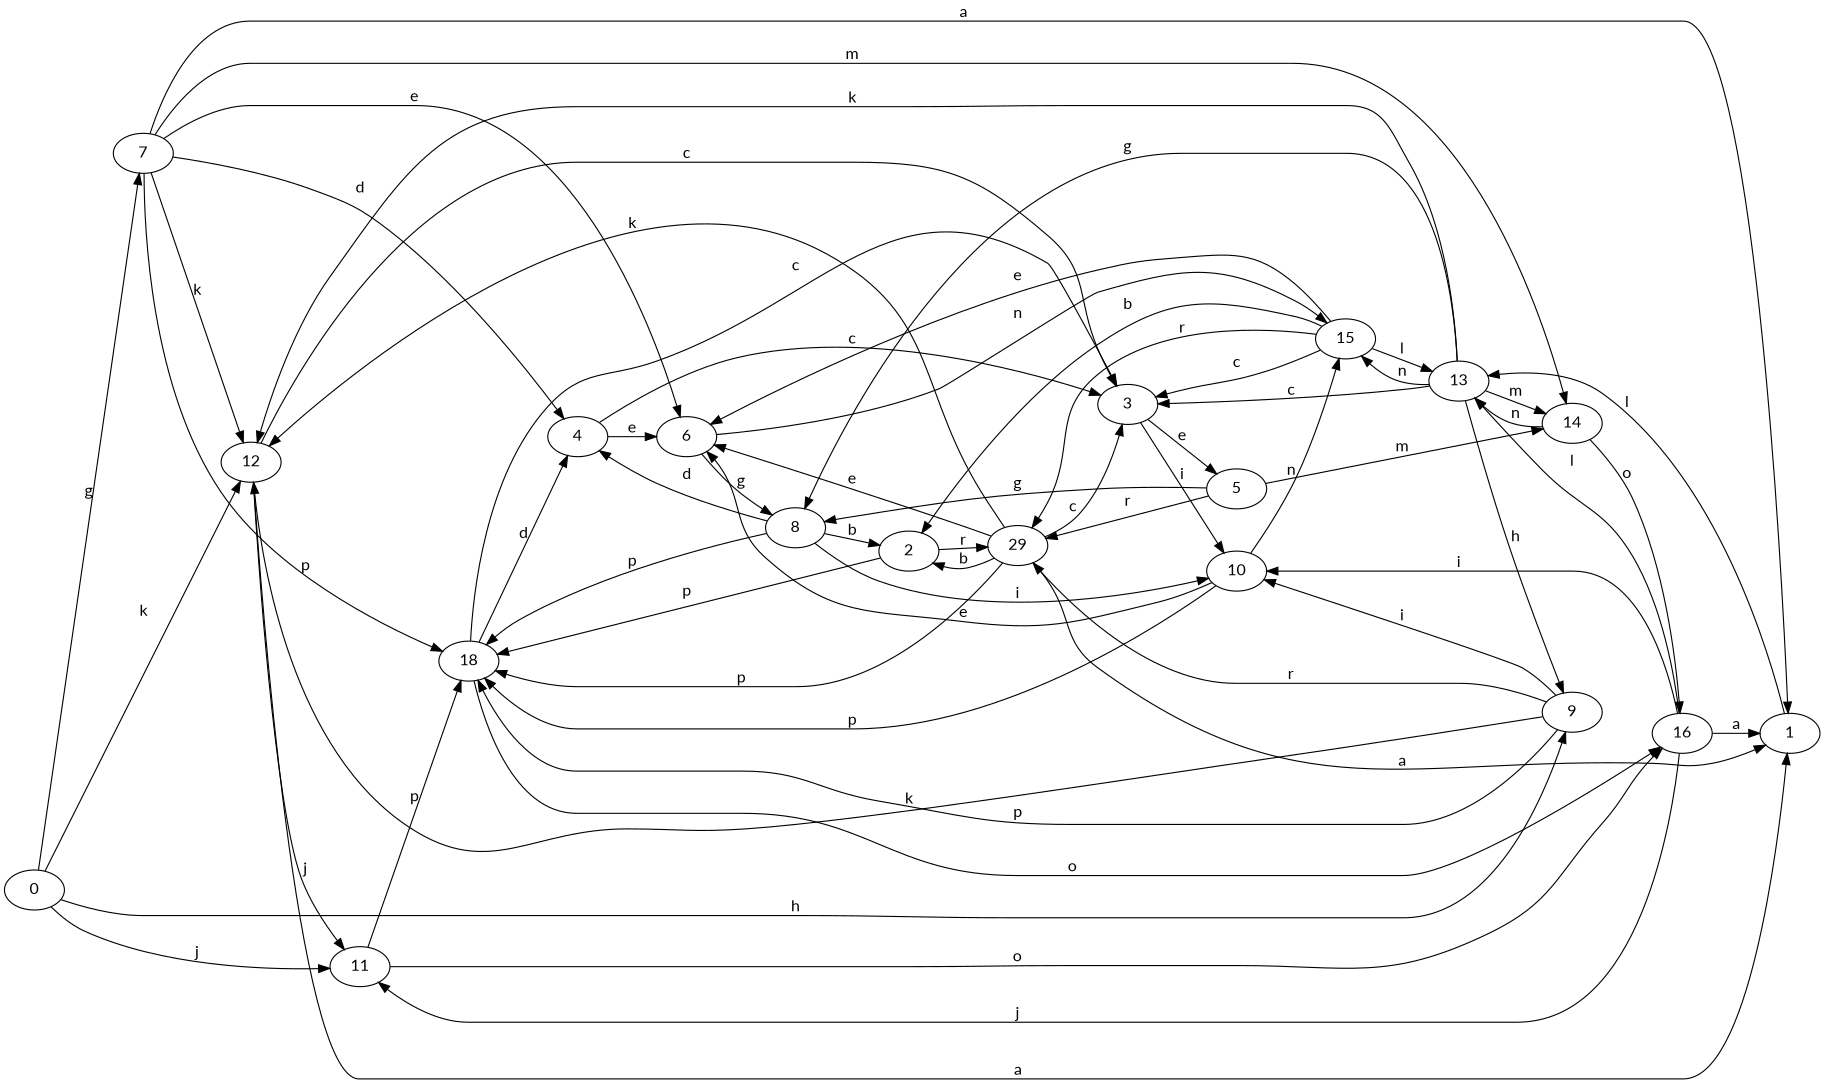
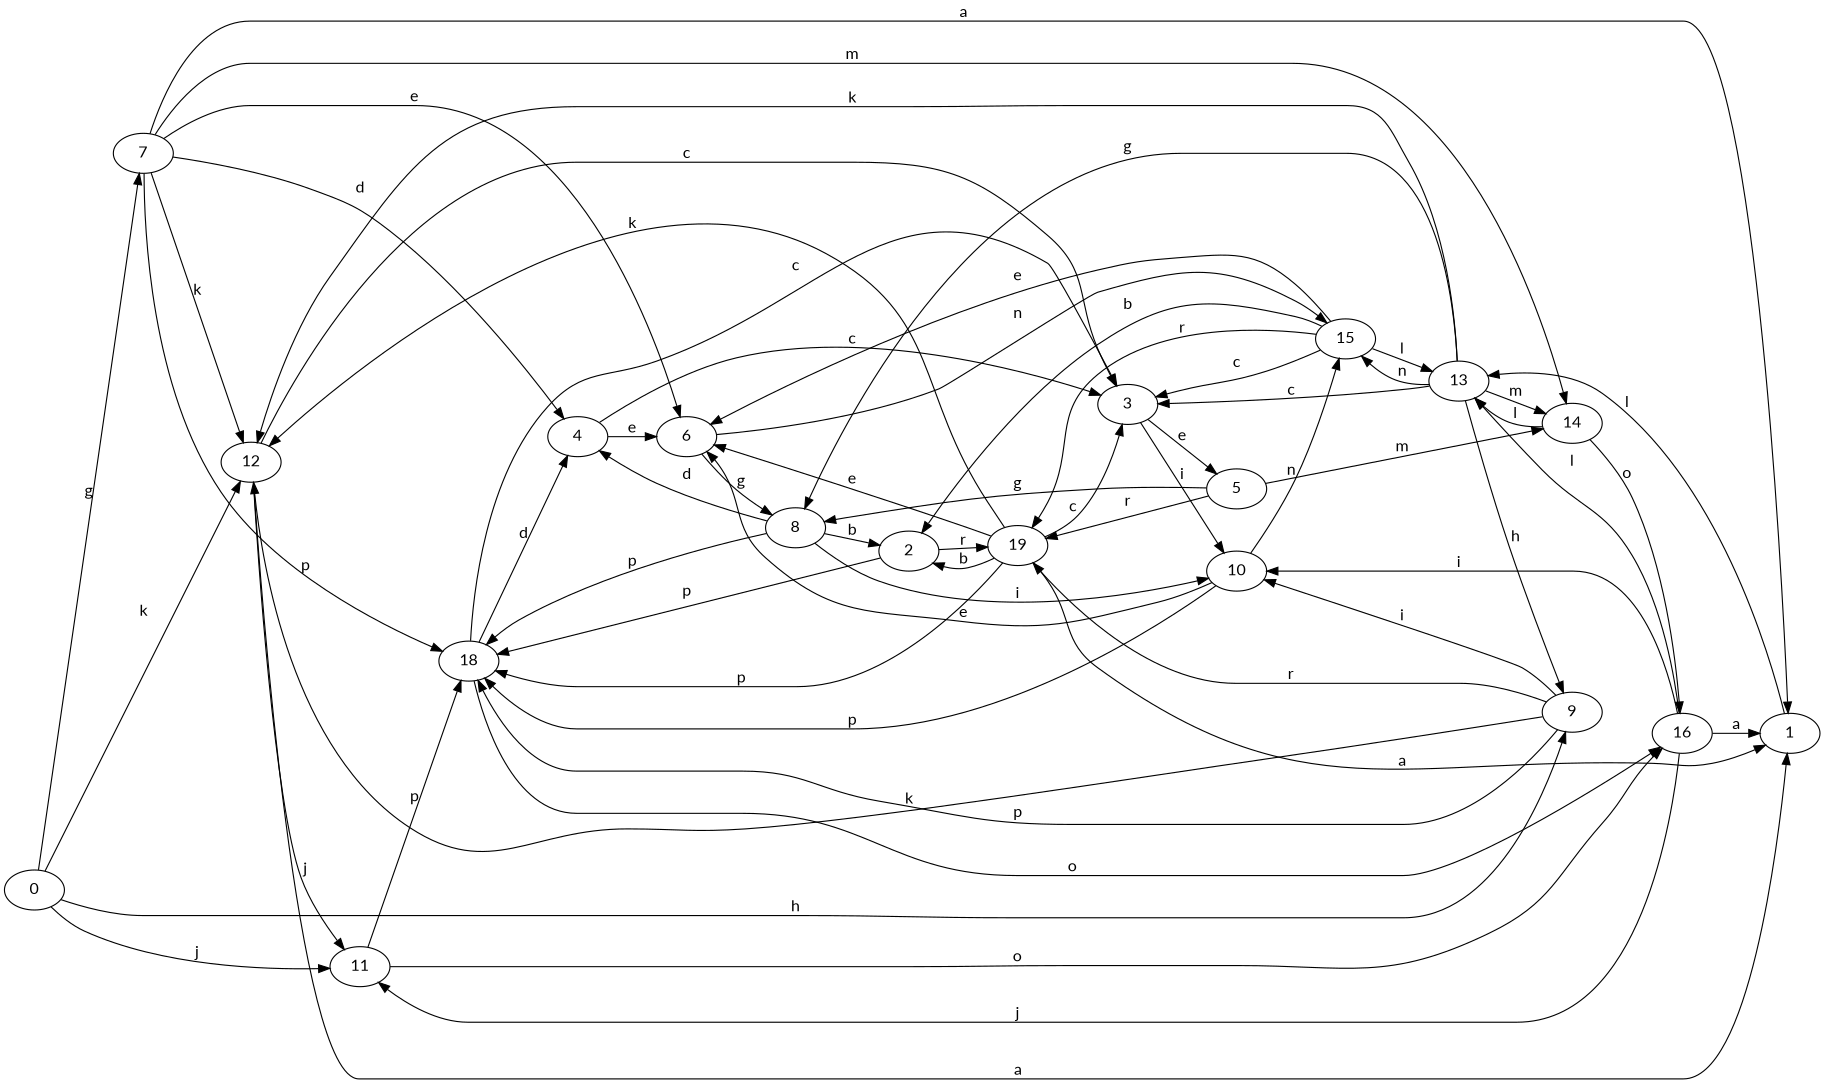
  strict digraph {
    fontname=Lato
    rankdir=LR
    node [fontname=Lato]
    edge [fontname=Lato]
    0
    7
    9
    11
    12
    1
    18
    4
    6
    14
-   19 [label=29]
+   19
    10
    16
    3
    13
    8
    15
    2
    5
    0 -> 7 [label=g]
    0 -> 9 [label=h]
    0 -> 11 [label=j]
    0 -> 12 [label=k]
    7 -> 12 [label=k]
    7 -> 1 [label=a]
    7 -> 18 [label=p]
    7 -> 4 [label=d]
    7 -> 6 [label=e]
    7 -> 14 [label=m]
    9 -> 12 [label=k]
    9 -> 18 [label=p]
    9 -> 19 [label=r]
    9 -> 10 [label=i]
    11 -> 18 [label=p]
    11 -> 16 [label=o]
    12 -> 11 [label=j]
    12 -> 1 [label=a]
    12 -> 3 [label=c]
    1 -> 13 [label=l]
    18 -> 4 [label=d]
    18 -> 16 [label=o]
    18 -> 3 [label=c]
    4 -> 6 [label=e]
    4 -> 3 [label=c]
    6 -> 8 [label=g]
    6 -> 15 [label=n]
    14 -> 16 [label=o]
-   14 -> 13 [label=n]
+   14 -> 13 [label=l]
    19 -> 12 [label=k]
    19 -> 1 [label=a]
    19 -> 18 [label=p]
    19 -> 6 [label=e]
    19 -> 3 [label=c]
    19 -> 2 [label=b]
    10 -> 18 [label=p]
    10 -> 6 [label=e]
    10 -> 15 [label=n]
    16 -> 11 [label=j]
    16 -> 1 [label=a]
    16 -> 10 [label=i]
    16 -> 13 [label=l]
    3 -> 10 [label=i]
    3 -> 5 [label=e]
    13 -> 9 [label=h]
    13 -> 12 [label=k]
    13 -> 14 [label=m]
    13 -> 3 [label=c]
    13 -> 8 [label=g]
    13 -> 15 [label=n]
    8 -> 18 [label=p]
    8 -> 4 [label=d]
    8 -> 10 [label=i]
    8 -> 2 [label=b]
    15 -> 6 [label=e]
    15 -> 19 [label=r]
    15 -> 3 [label=c]
    15 -> 13 [label=l]
    15 -> 2 [label=b]
    2 -> 18 [label=p]
    2 -> 19 [label=r]
    5 -> 14 [label=m]
    5 -> 19 [label=r]
    5 -> 8 [label=g]
  }
